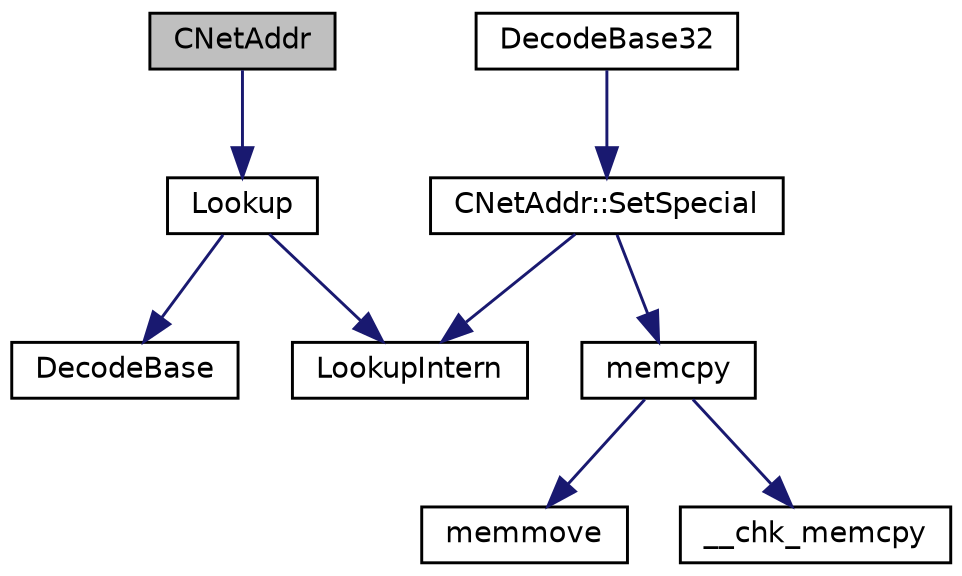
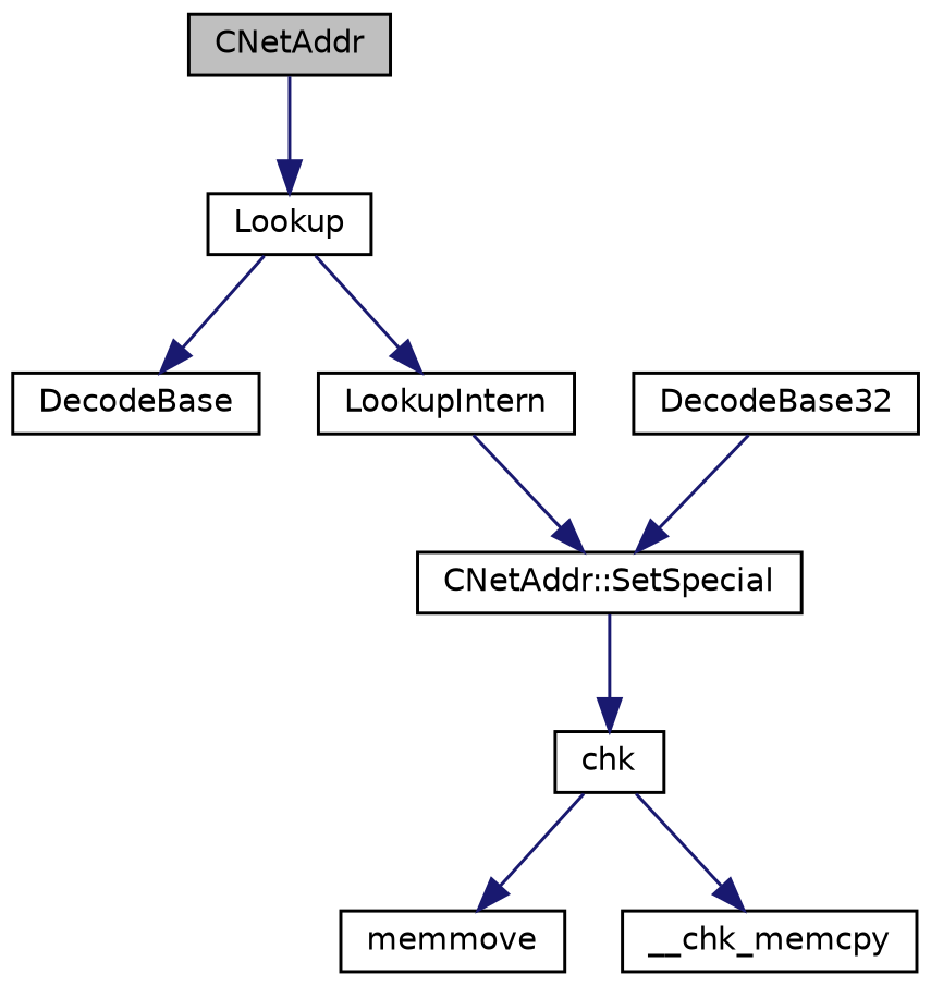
  digraph {
    rankdir=TB
    node [color=black fillcolor=white fontname=Helvetica fontsize=10 shape=record style=filled]
    edge [color=midnightblue fontname=Helvetica fontsize=10 labelfontname=Helvetica labelfontsize=10 style=solid]
    n1 [fillcolor=grey75 fontcolor=black height=0.2 label=CNetAddr width=0.4]
    n2 [height=0.2 label=Lookup width=0.4]
    n3 [height=0.2 label=DecodeBase width=0.4]
    n4 [height=0.2 label=LookupIntern width=0.4]
    n5 [height=0.2 label="CNetAddr::SetSpecial" width=0.4]
-   n6 [height=0.2 label=memcpy width=0.4]
+   n6 [height=0.2 label=chk width=0.4]
    n7 [height=0.2 label=DecodeBase32 width=0.4]
    n8 [height=0.2 label=memmove width=0.4]
    n9 [height=0.2 label=__chk_memcpy width=0.4]
    n1 -> n2
    n2 -> n3
    n2 -> n4
-   n5 -> n4
+   n4 -> n5
    n5 -> n6
    n6 -> n8
    n6 -> n9
    n7 -> n5
  }
